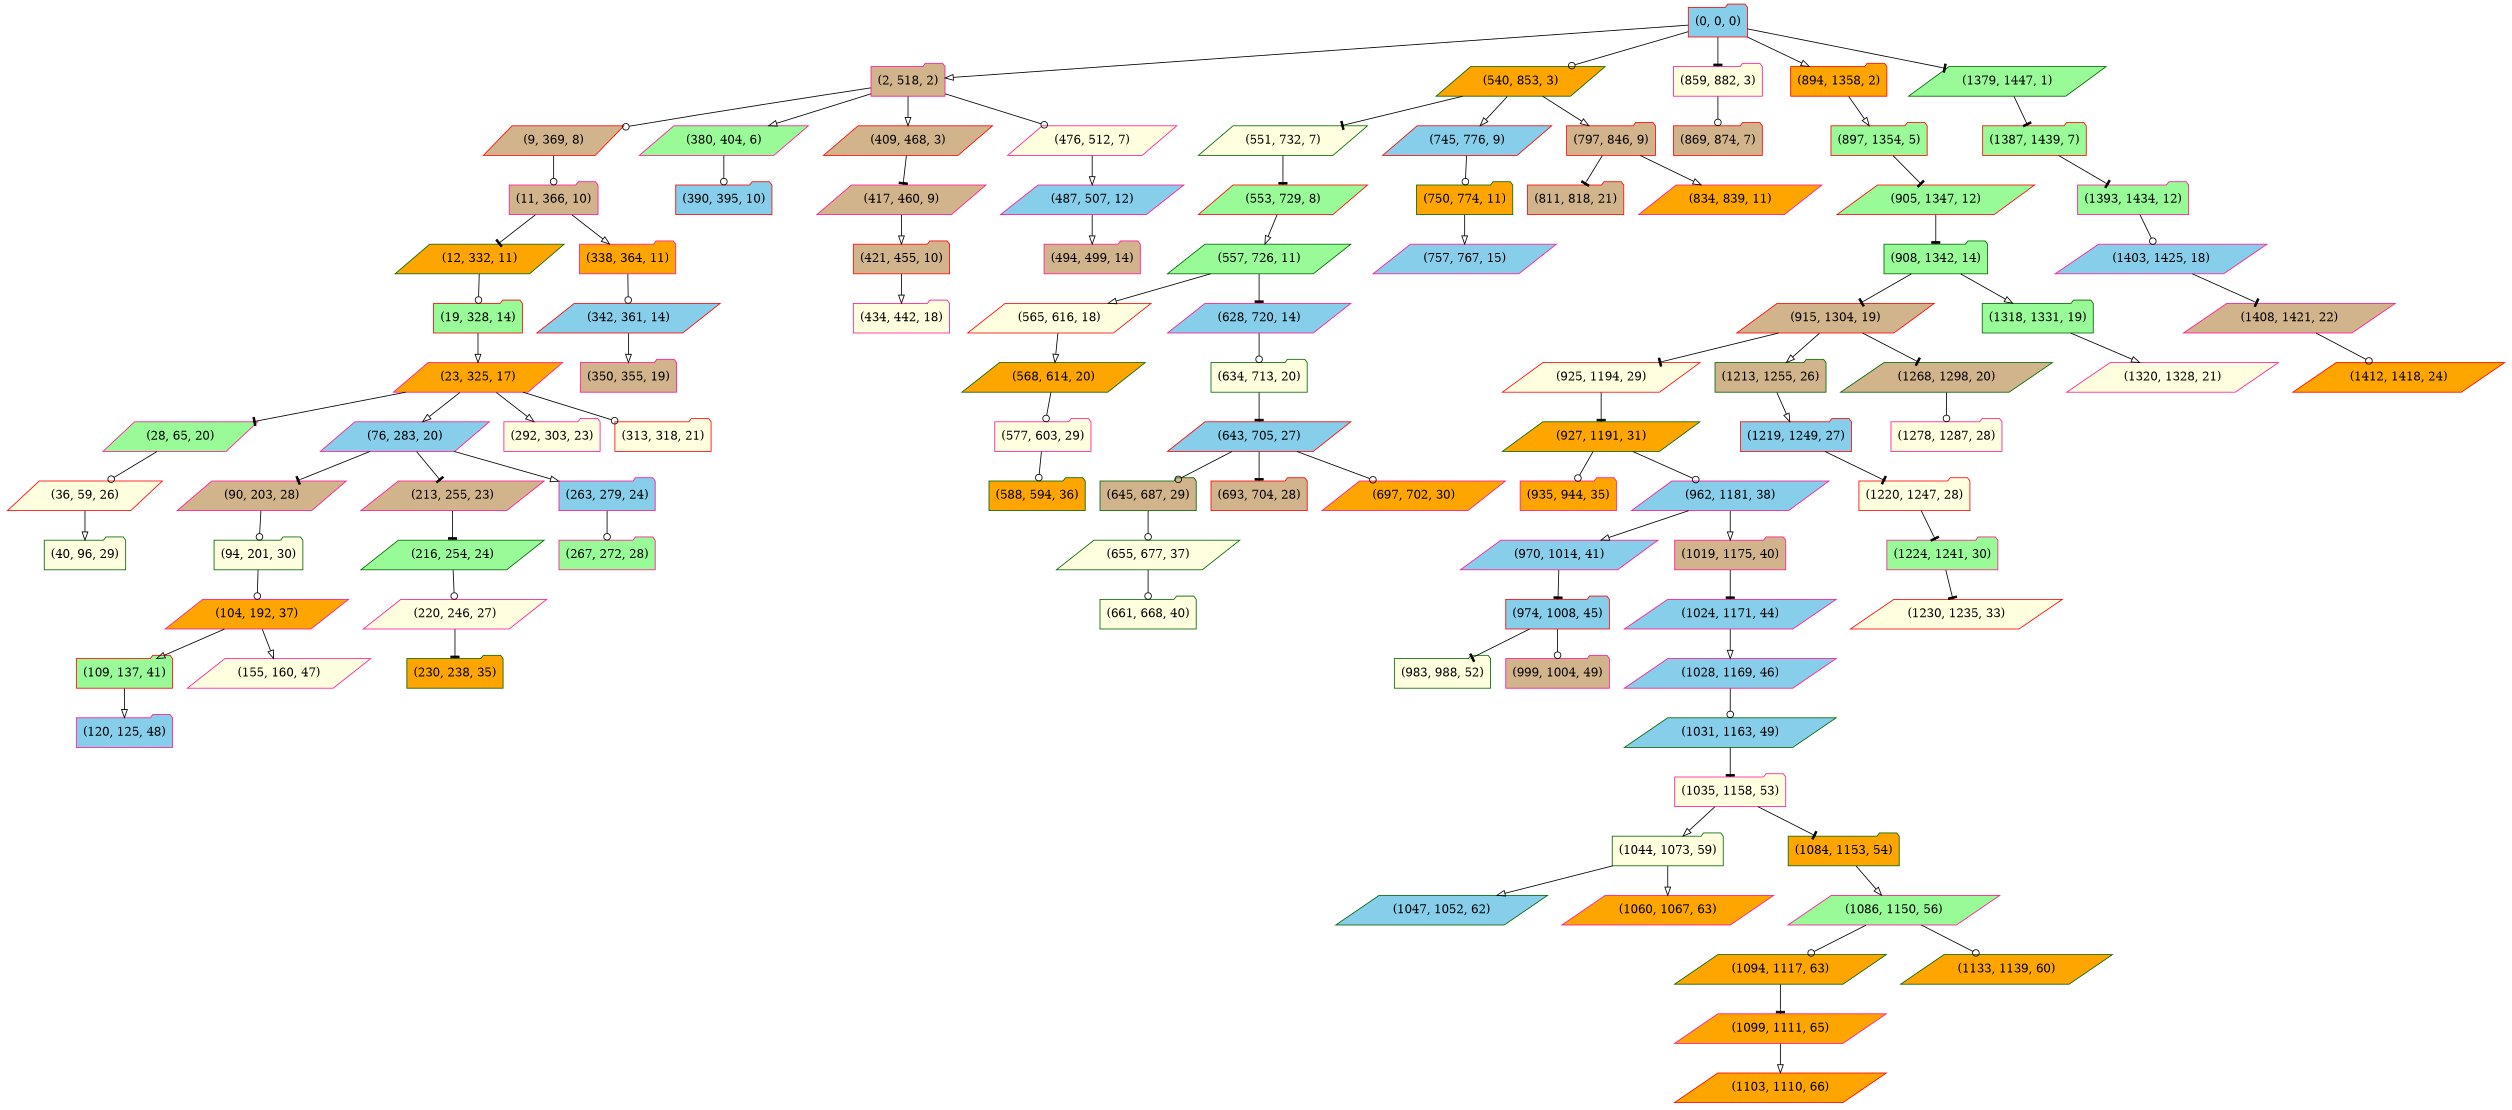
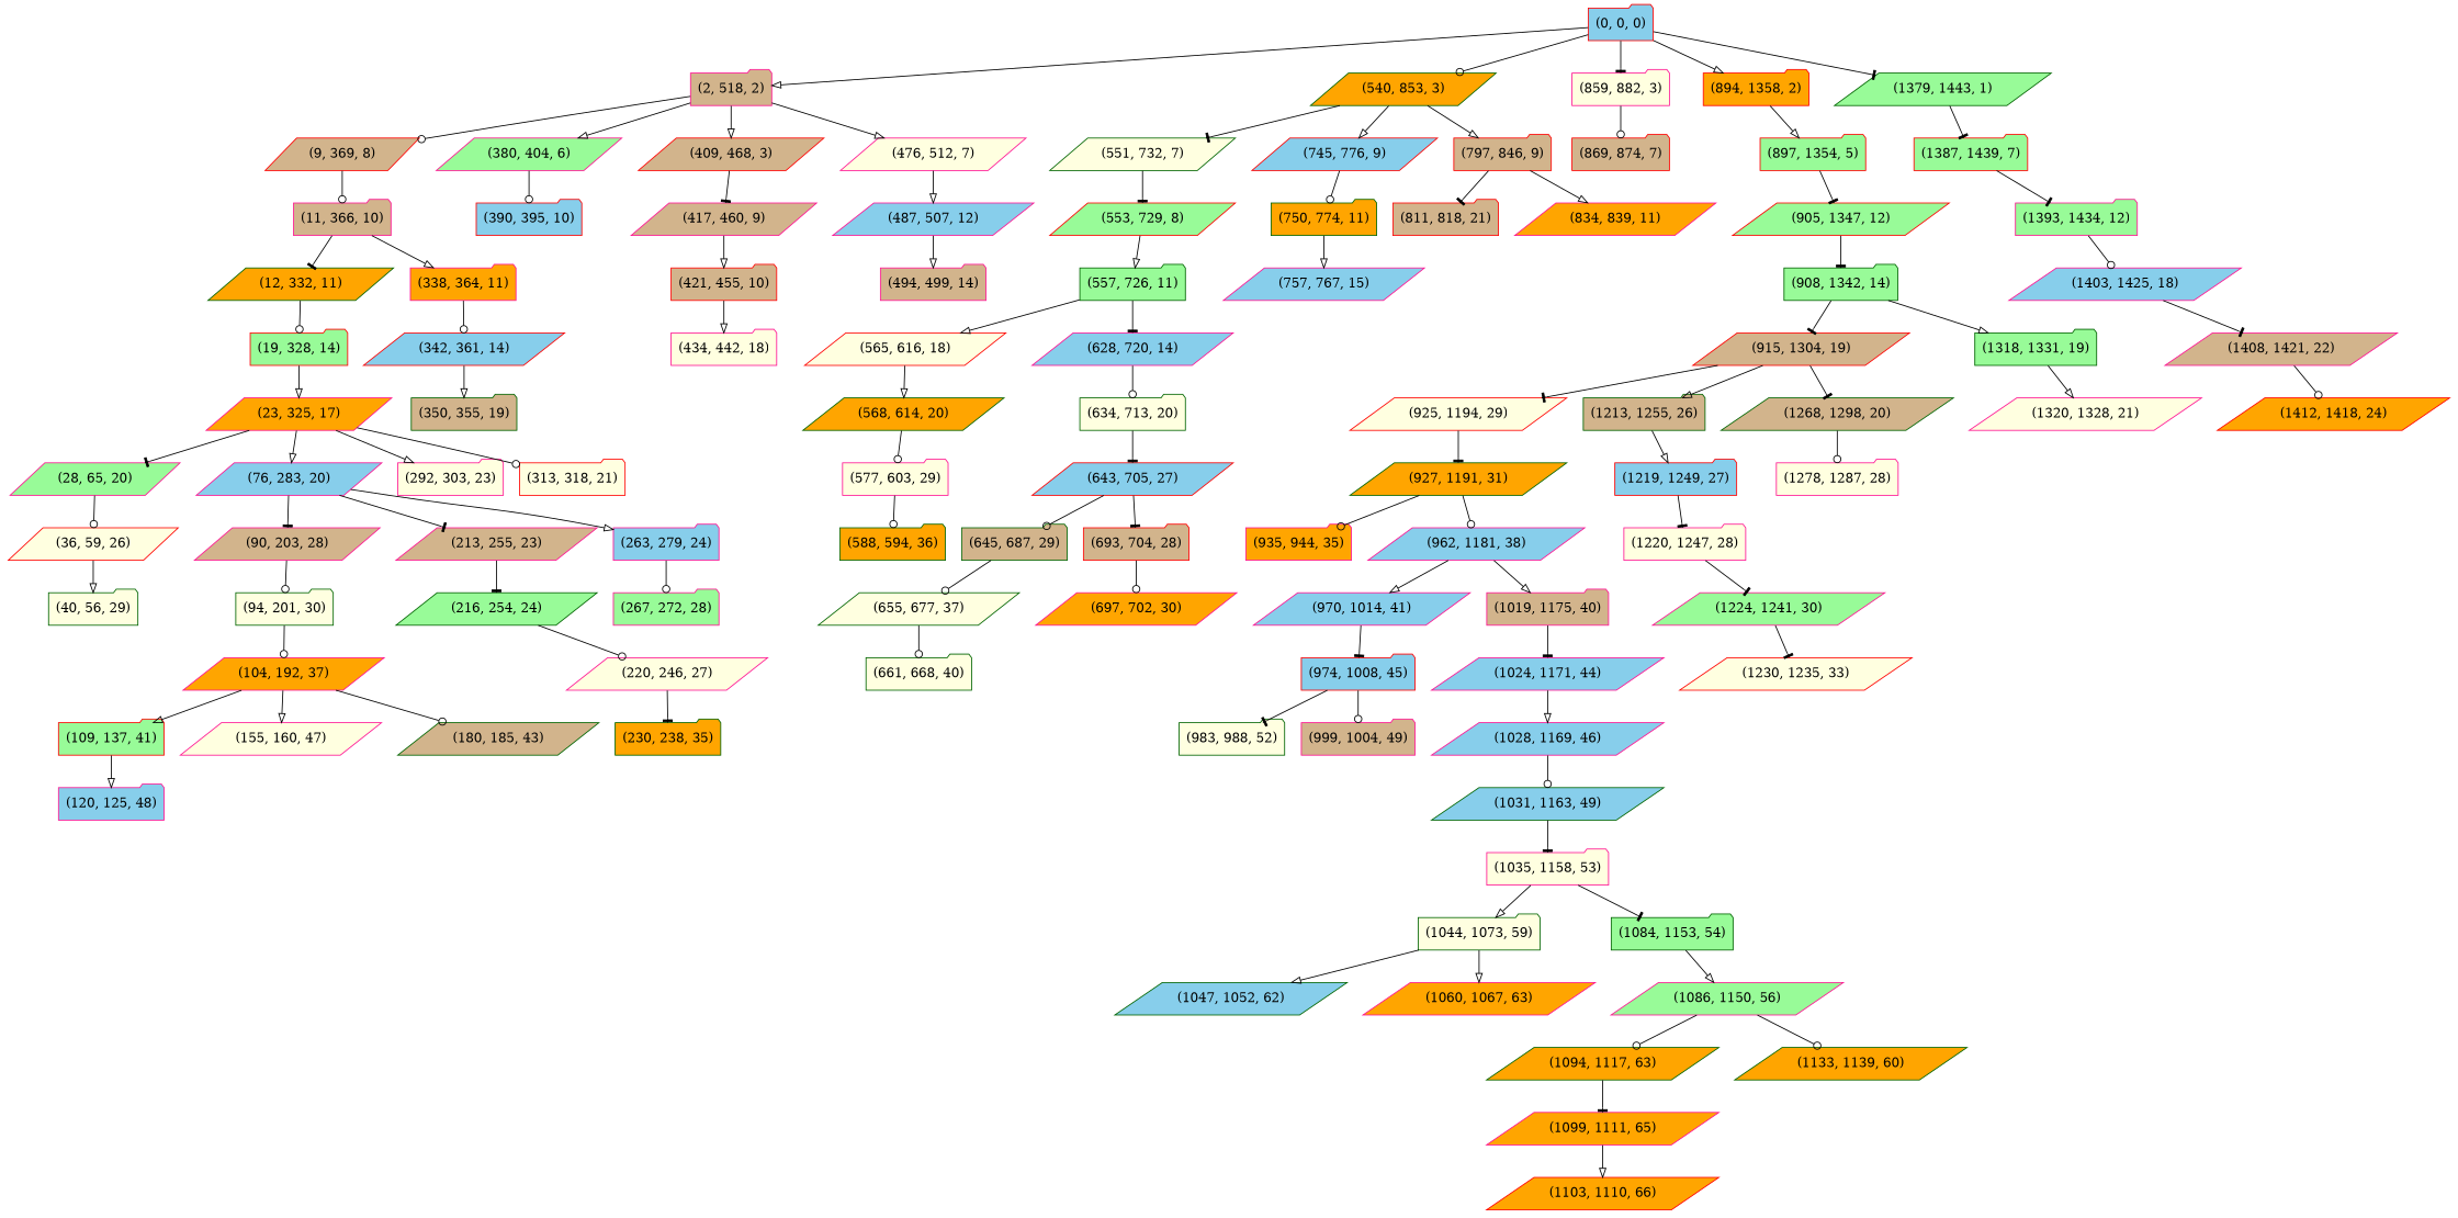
  digraph {
    node [color=deeppink fillcolor=lightyellow shape=parallelogram style=filled]
    edge [arrowhead=onormal]
    "(0, 0, 0)" [color=red fillcolor=skyblue shape=folder]
    "(2, 518, 2)" [fillcolor=tan shape=folder]
    "(540, 853, 3)" [color=darkgreen fillcolor=orange]
    "(859, 882, 3)" [shape=folder]
    "(894, 1358, 2)" [color=red fillcolor=orange shape=folder]
-   "(1379, 1447, 1)" [color=darkgreen fillcolor=palegreen]
+   "(1379, 1447, 1)" [color=darkgreen fillcolor=palegreen label="(1379, 1443, 1)"]
    "(9, 369, 8)" [color=red fillcolor=tan]
    "(380, 404, 6)" [fillcolor=palegreen]
    "(409, 468, 3)" [color=red fillcolor=tan]
    "(476, 512, 7)"
    "(551, 732, 7)" [color=darkgreen]
    "(745, 776, 9)" [color=red fillcolor=skyblue]
    "(797, 846, 9)" [color=red fillcolor=tan shape=folder]
    "(869, 874, 7)" [color=red fillcolor=tan shape=folder]
    "(897, 1354, 5)" [color=red fillcolor=palegreen shape=folder]
    "(1387, 1439, 7)" [color=red fillcolor=palegreen shape=folder]
    "(11, 366, 10)" [fillcolor=tan shape=folder]
    "(390, 395, 10)" [color=red fillcolor=skyblue shape=folder]
    "(417, 460, 9)" [fillcolor=tan]
    "(487, 507, 12)" [fillcolor=skyblue]
    "(12, 332, 11)" [color=darkgreen fillcolor=orange]
    "(338, 364, 11)" [fillcolor=orange shape=folder]
    "(19, 328, 14)" [color=red fillcolor=palegreen shape=folder]
    "(342, 361, 14)" [color=red fillcolor=skyblue]
    "(23, 325, 17)" [fillcolor=orange]
    "(28, 65, 20)" [fillcolor=palegreen]
    "(76, 283, 20)" [fillcolor=skyblue]
    "(292, 303, 23)" [shape=folder]
    "(313, 318, 21)" [color=red shape=folder]
    "(36, 59, 26)" [color=red]
    "(90, 203, 28)" [fillcolor=tan]
    "(213, 255, 23)" [fillcolor=tan]
    "(263, 279, 24)" [fillcolor=skyblue shape=folder]
-   "(40, 56, 29)" [color=darkgreen shape=folder label="(40, 96, 29)"]
+   "(40, 56, 29)" [color=darkgreen shape=folder]
    "(94, 201, 30)" [color=darkgreen shape=folder]
    "(216, 254, 24)" [color=darkgreen fillcolor=palegreen]
    "(267, 272, 28)" [fillcolor=palegreen shape=folder]
    "(104, 192, 37)" [fillcolor=orange]
    "(109, 137, 41)" [color=red fillcolor=palegreen shape=folder]
    "(155, 160, 47)"
+   "(180, 185, 43)" [color=darkgreen fillcolor=tan]
    "(120, 125, 48)" [fillcolor=skyblue shape=folder]
    "(220, 246, 27)"
    "(230, 238, 35)" [color=darkgreen fillcolor=orange shape=folder]
-   "(350, 355, 19)" [fillcolor=tan shape=folder]
+   "(350, 355, 19)" [color=darkgreen fillcolor=tan shape=folder]
    "(421, 455, 10)" [color=red fillcolor=tan shape=folder]
    "(434, 442, 18)" [shape=folder]
    "(494, 499, 14)" [fillcolor=tan shape=folder]
    "(553, 729, 8)" [color=red fillcolor=palegreen]
    "(750, 774, 11)" [color=darkgreen fillcolor=orange shape=folder]
    "(811, 818, 21)" [color=red fillcolor=tan shape=folder]
    "(834, 839, 11)" [fillcolor=orange]
-   "(557, 726, 11)" [color=darkgreen fillcolor=palegreen]
+   "(557, 726, 11)" [color=darkgreen fillcolor=palegreen shape=folder]
    "(565, 616, 18)" [color=red]
    "(628, 720, 14)" [fillcolor=skyblue]
    "(568, 614, 20)" [color=darkgreen fillcolor=orange]
    "(634, 713, 20)" [color=darkgreen shape=folder]
    "(577, 603, 29)" [shape=folder]
    "(588, 594, 36)" [color=darkgreen fillcolor=orange shape=folder]
    "(643, 705, 27)" [color=red fillcolor=skyblue]
    "(645, 687, 29)" [color=darkgreen fillcolor=tan shape=folder]
    "(693, 704, 28)" [color=red fillcolor=tan shape=folder]
    "(655, 677, 37)" [color=darkgreen]
    "(697, 702, 30)" [fillcolor=orange]
    "(661, 668, 40)" [color=darkgreen shape=folder]
    "(757, 767, 15)" [fillcolor=skyblue]
    "(905, 1347, 12)" [color=red fillcolor=palegreen]
    "(908, 1342, 14)" [color=darkgreen fillcolor=palegreen shape=folder]
    "(915, 1304, 19)" [color=red fillcolor=tan]
    "(1318, 1331, 19)" [color=darkgreen fillcolor=palegreen shape=folder]
    "(925, 1194, 29)" [color=red]
    "(1213, 1255, 26)" [color=darkgreen fillcolor=tan shape=folder]
    "(1268, 1298, 20)" [color=darkgreen fillcolor=tan]
    "(1320, 1328, 21)"
    "(927, 1191, 31)" [color=darkgreen fillcolor=orange]
    "(1219, 1249, 27)" [color=red fillcolor=skyblue shape=folder]
    "(1278, 1287, 28)" [shape=folder]
    "(935, 944, 35)" [fillcolor=orange shape=folder]
    "(962, 1181, 38)" [fillcolor=skyblue]
    "(970, 1014, 41)" [fillcolor=skyblue]
    "(1019, 1175, 40)" [fillcolor=tan shape=folder]
    "(974, 1008, 45)" [color=red fillcolor=skyblue shape=folder]
    "(1024, 1171, 44)" [fillcolor=skyblue]
    "(983, 988, 52)" [color=darkgreen shape=folder]
    "(999, 1004, 49)" [fillcolor=tan shape=folder]
    "(1028, 1169, 46)" [fillcolor=skyblue]
    "(1031, 1163, 49)" [color=darkgreen fillcolor=skyblue]
    "(1035, 1158, 53)" [shape=folder]
    "(1044, 1073, 59)" [color=darkgreen shape=folder]
-   "(1084, 1153, 54)" [color=darkgreen fillcolor=orange shape=folder]
+   "(1084, 1153, 54)" [color=darkgreen fillcolor=palegreen shape=folder]
    "(1047, 1052, 62)" [color=darkgreen fillcolor=skyblue]
    "(1060, 1067, 63)" [fillcolor=orange]
    "(1086, 1150, 56)" [fillcolor=palegreen]
    "(1094, 1117, 63)" [color=darkgreen fillcolor=orange]
    "(1133, 1139, 60)" [color=darkgreen fillcolor=orange]
    "(1099, 1111, 65)" [fillcolor=orange]
    "(1103, 1110, 66)" [color=red fillcolor=orange]
-   "(1220, 1247, 28)" [color=red shape=folder]
-   "(1224, 1241, 30)" [fillcolor=palegreen shape=folder]
+   "(1220, 1247, 28)" [shape=folder]
+   "(1224, 1241, 30)" [fillcolor=palegreen]
    "(1230, 1235, 33)" [color=red]
    "(1393, 1434, 12)" [fillcolor=palegreen shape=folder]
    "(1403, 1425, 18)" [fillcolor=skyblue]
    "(1408, 1421, 22)" [fillcolor=tan]
    "(1412, 1418, 24)" [color=red fillcolor=orange]
    "(0, 0, 0)" -> "(2, 518, 2)"
    "(0, 0, 0)" -> "(540, 853, 3)" [arrowhead=odot]
    "(0, 0, 0)" -> "(859, 882, 3)" [arrowhead=tee]
    "(0, 0, 0)" -> "(894, 1358, 2)"
    "(0, 0, 0)" -> "(1379, 1447, 1)" [arrowhead=tee]
    "(2, 518, 2)" -> "(9, 369, 8)" [arrowhead=odot]
    "(2, 518, 2)" -> "(380, 404, 6)"
    "(2, 518, 2)" -> "(409, 468, 3)"
-   "(2, 518, 2)" -> "(476, 512, 7)" [arrowhead=odot]
+   "(2, 518, 2)" -> "(476, 512, 7)"
    "(540, 853, 3)" -> "(551, 732, 7)" [arrowhead=tee]
    "(540, 853, 3)" -> "(745, 776, 9)"
    "(540, 853, 3)" -> "(797, 846, 9)"
    "(859, 882, 3)" -> "(869, 874, 7)" [arrowhead=odot]
    "(894, 1358, 2)" -> "(897, 1354, 5)"
    "(1379, 1447, 1)" -> "(1387, 1439, 7)" [arrowhead=tee]
    "(9, 369, 8)" -> "(11, 366, 10)" [arrowhead=odot]
    "(380, 404, 6)" -> "(390, 395, 10)" [arrowhead=odot]
    "(409, 468, 3)" -> "(417, 460, 9)" [arrowhead=tee]
    "(476, 512, 7)" -> "(487, 507, 12)"
    "(551, 732, 7)" -> "(553, 729, 8)" [arrowhead=tee]
    "(745, 776, 9)" -> "(750, 774, 11)" [arrowhead=odot]
    "(797, 846, 9)" -> "(811, 818, 21)" [arrowhead=tee]
    "(797, 846, 9)" -> "(834, 839, 11)"
    "(897, 1354, 5)" -> "(905, 1347, 12)" [arrowhead=tee]
    "(1387, 1439, 7)" -> "(1393, 1434, 12)" [arrowhead=tee]
    "(11, 366, 10)" -> "(12, 332, 11)" [arrowhead=tee]
    "(11, 366, 10)" -> "(338, 364, 11)"
    "(417, 460, 9)" -> "(421, 455, 10)"
    "(487, 507, 12)" -> "(494, 499, 14)"
    "(12, 332, 11)" -> "(19, 328, 14)" [arrowhead=odot]
    "(338, 364, 11)" -> "(342, 361, 14)" [arrowhead=odot]
    "(19, 328, 14)" -> "(23, 325, 17)"
    "(342, 361, 14)" -> "(350, 355, 19)"
    "(23, 325, 17)" -> "(28, 65, 20)" [arrowhead=tee]
    "(23, 325, 17)" -> "(76, 283, 20)"
    "(23, 325, 17)" -> "(292, 303, 23)"
    "(23, 325, 17)" -> "(313, 318, 21)" [arrowhead=odot]
    "(28, 65, 20)" -> "(36, 59, 26)" [arrowhead=odot]
    "(76, 283, 20)" -> "(90, 203, 28)" [arrowhead=tee]
    "(76, 283, 20)" -> "(213, 255, 23)" [arrowhead=tee]
    "(76, 283, 20)" -> "(263, 279, 24)"
    "(36, 59, 26)" -> "(40, 56, 29)"
    "(90, 203, 28)" -> "(94, 201, 30)" [arrowhead=odot]
    "(213, 255, 23)" -> "(216, 254, 24)" [arrowhead=tee]
    "(263, 279, 24)" -> "(267, 272, 28)" [arrowhead=odot]
    "(94, 201, 30)" -> "(104, 192, 37)" [arrowhead=odot]
    "(216, 254, 24)" -> "(220, 246, 27)" [arrowhead=odot]
    "(104, 192, 37)" -> "(109, 137, 41)"
    "(104, 192, 37)" -> "(155, 160, 47)"
+   "(104, 192, 37)" -> "(180, 185, 43)" [arrowhead=odot]
    "(109, 137, 41)" -> "(120, 125, 48)"
    "(220, 246, 27)" -> "(230, 238, 35)" [arrowhead=tee]
    "(421, 455, 10)" -> "(434, 442, 18)"
    "(553, 729, 8)" -> "(557, 726, 11)"
    "(750, 774, 11)" -> "(757, 767, 15)"
    "(557, 726, 11)" -> "(565, 616, 18)"
    "(557, 726, 11)" -> "(628, 720, 14)" [arrowhead=tee]
    "(565, 616, 18)" -> "(568, 614, 20)"
    "(628, 720, 14)" -> "(634, 713, 20)" [arrowhead=odot]
    "(568, 614, 20)" -> "(577, 603, 29)" [arrowhead=odot]
    "(634, 713, 20)" -> "(643, 705, 27)" [arrowhead=tee]
    "(577, 603, 29)" -> "(588, 594, 36)" [arrowhead=odot]
    "(643, 705, 27)" -> "(645, 687, 29)" [arrowhead=odot]
    "(643, 705, 27)" -> "(693, 704, 28)" [arrowhead=tee]
    "(645, 687, 29)" -> "(655, 677, 37)" [arrowhead=odot]
-   "(643, 705, 27)" -> "(697, 702, 30)" [arrowhead=odot]
+   "(693, 704, 28)" -> "(697, 702, 30)" [arrowhead=odot]
    "(655, 677, 37)" -> "(661, 668, 40)" [arrowhead=odot]
    "(905, 1347, 12)" -> "(908, 1342, 14)" [arrowhead=tee]
    "(908, 1342, 14)" -> "(915, 1304, 19)" [arrowhead=tee]
    "(908, 1342, 14)" -> "(1318, 1331, 19)"
    "(915, 1304, 19)" -> "(925, 1194, 29)" [arrowhead=tee]
    "(915, 1304, 19)" -> "(1213, 1255, 26)"
    "(915, 1304, 19)" -> "(1268, 1298, 20)" [arrowhead=tee]
    "(1318, 1331, 19)" -> "(1320, 1328, 21)"
    "(925, 1194, 29)" -> "(927, 1191, 31)" [arrowhead=tee]
    "(1213, 1255, 26)" -> "(1219, 1249, 27)"
    "(1268, 1298, 20)" -> "(1278, 1287, 28)" [arrowhead=odot]
    "(927, 1191, 31)" -> "(935, 944, 35)" [arrowhead=odot]
    "(927, 1191, 31)" -> "(962, 1181, 38)" [arrowhead=odot]
    "(1219, 1249, 27)" -> "(1220, 1247, 28)" [arrowhead=tee]
    "(962, 1181, 38)" -> "(970, 1014, 41)"
    "(962, 1181, 38)" -> "(1019, 1175, 40)"
    "(970, 1014, 41)" -> "(974, 1008, 45)" [arrowhead=tee]
    "(1019, 1175, 40)" -> "(1024, 1171, 44)" [arrowhead=tee]
    "(974, 1008, 45)" -> "(983, 988, 52)" [arrowhead=tee]
    "(974, 1008, 45)" -> "(999, 1004, 49)" [arrowhead=odot]
    "(1024, 1171, 44)" -> "(1028, 1169, 46)"
    "(1028, 1169, 46)" -> "(1031, 1163, 49)" [arrowhead=odot]
    "(1031, 1163, 49)" -> "(1035, 1158, 53)" [arrowhead=tee]
    "(1035, 1158, 53)" -> "(1044, 1073, 59)"
    "(1035, 1158, 53)" -> "(1084, 1153, 54)" [arrowhead=tee]
    "(1044, 1073, 59)" -> "(1047, 1052, 62)"
    "(1044, 1073, 59)" -> "(1060, 1067, 63)"
    "(1084, 1153, 54)" -> "(1086, 1150, 56)"
    "(1086, 1150, 56)" -> "(1094, 1117, 63)" [arrowhead=odot]
    "(1086, 1150, 56)" -> "(1133, 1139, 60)" [arrowhead=odot]
    "(1094, 1117, 63)" -> "(1099, 1111, 65)" [arrowhead=tee]
    "(1099, 1111, 65)" -> "(1103, 1110, 66)"
    "(1220, 1247, 28)" -> "(1224, 1241, 30)" [arrowhead=tee]
    "(1224, 1241, 30)" -> "(1230, 1235, 33)" [arrowhead=tee]
    "(1393, 1434, 12)" -> "(1403, 1425, 18)" [arrowhead=odot]
    "(1403, 1425, 18)" -> "(1408, 1421, 22)" [arrowhead=tee]
    "(1408, 1421, 22)" -> "(1412, 1418, 24)" [arrowhead=odot]
  }
